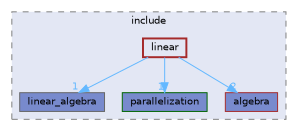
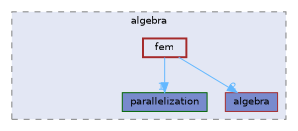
  digraph {
    compound=true
    node [color=brown fillcolor="#788acd" fontname=Helvetica fontsize=10 shape=box style=filled]
    edge [color=steelblue1 fontcolor=steelblue1 fontname=Helvetica fontsize=10 headlabel=1 labeldistance=1.5 labelfontname=Helvetica labelfontsize=10]
-   n1 [color=gray40 height=0.2 label=linear_algebra width=0.4]
    n2 [color=darkgreen height=0.2 label=parallelization width=0.4]
    n3 [height=0.2 label=algebra width=0.4]
-   n4 [fillcolor="#e3e7f4" height=0.2 label=linear style="filled,bold" width=0.4]
+   n4 [fillcolor="#e3e7f4" height=0.2 label=fem style="filled,bold" width=0.4]
    subgraph cluster_1 {
      bgcolor="#e3e7f4"
      fontname=Helvetica
      fontsize=10
-     label=include
+     label=algebra
      pencolor=grey50
      style="filled,dashed"
-     n1
      n2
      n3
      n4
    }
-   n4 -> n1
    n4 -> n2
    n4 -> n3 [headlabel=2]
  }
